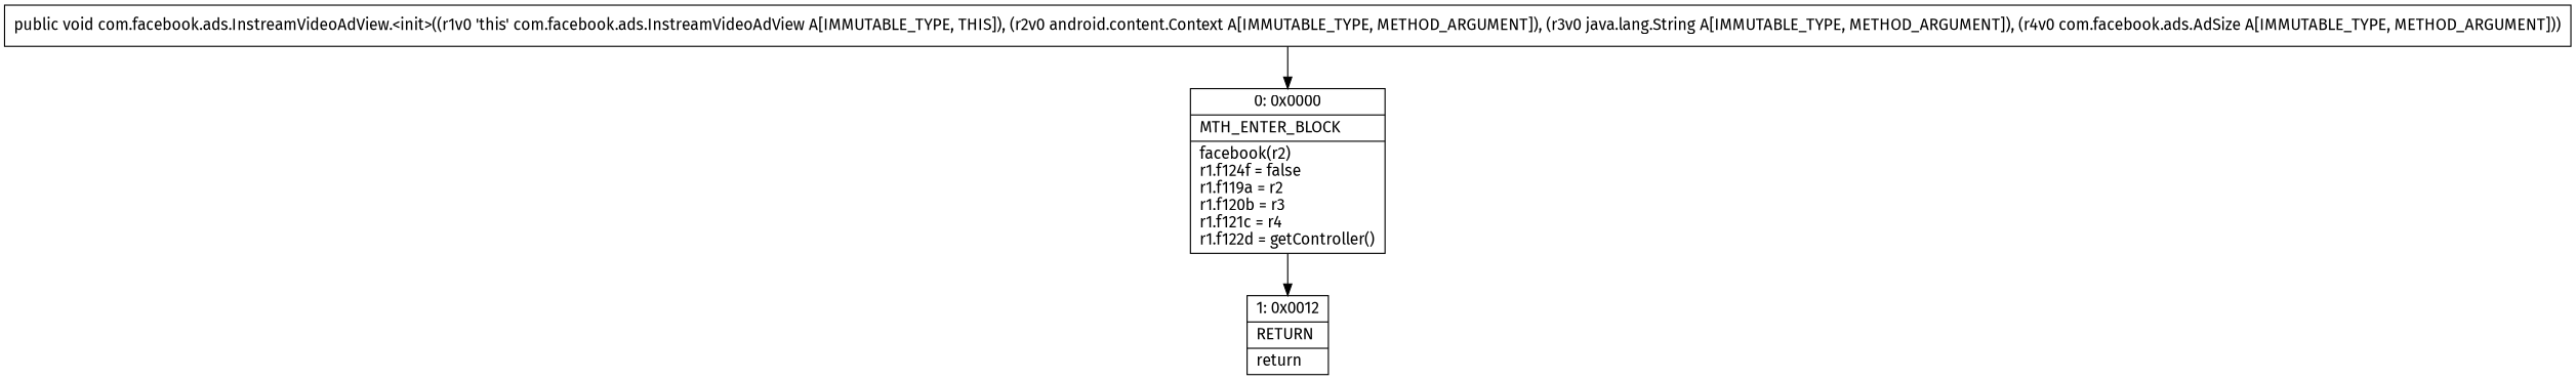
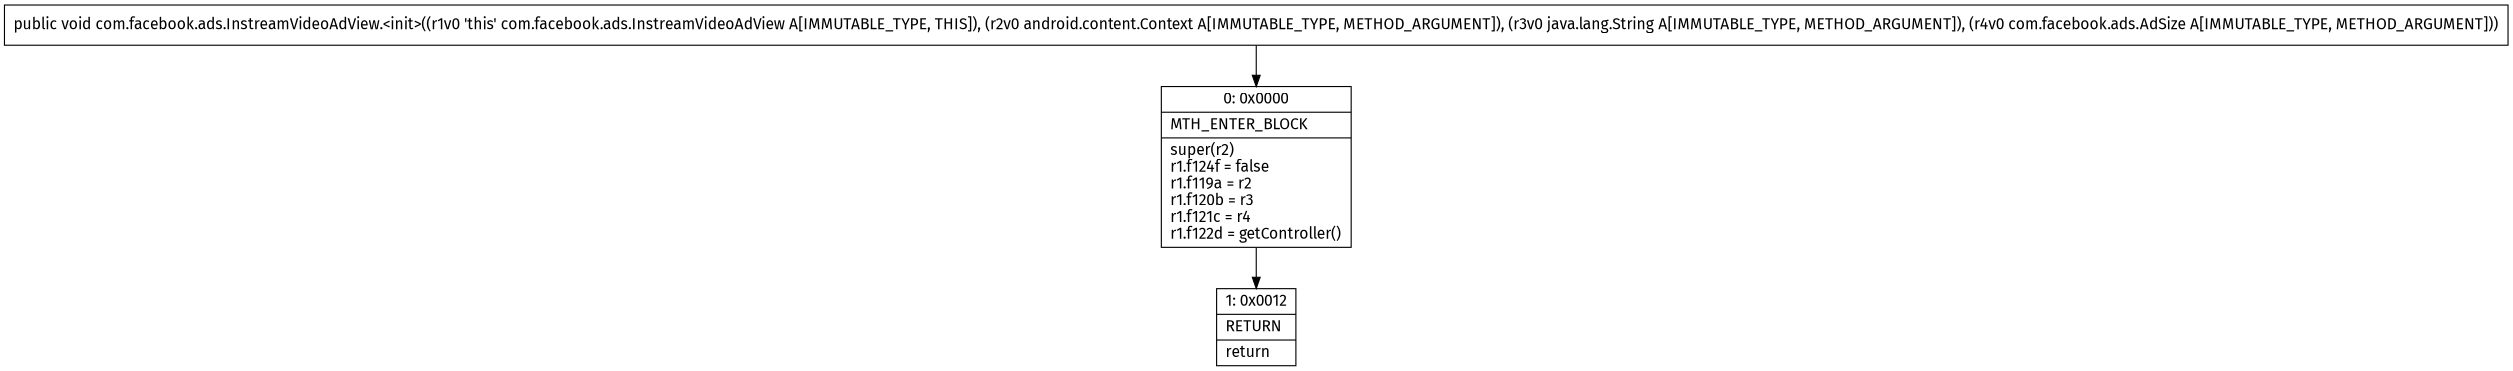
  digraph {
    fontname="Fira Sans"
    node [shape=record fontname="Fira Sans"]
    edge [fontname="Fira Sans"]
-   n1 [label="{0\:\ 0x0000|MTH_ENTER_BLOCK\l|facebook(r2)\lr1.f124f = false\lr1.f119a = r2\lr1.f120b = r3\lr1.f121c = r4\lr1.f122d = getController()\l}"]
+   n1 [label="{0\:\ 0x0000|MTH_ENTER_BLOCK\l|super(r2)\lr1.f124f = false\lr1.f119a = r2\lr1.f120b = r3\lr1.f121c = r4\lr1.f122d = getController()\l}"]
    n2 [label="{1\:\ 0x0012|RETURN\l|return\l}"]
    n3 [label="{public void com.facebook.ads.InstreamVideoAdView.\<init\>((r1v0 'this' com.facebook.ads.InstreamVideoAdView A[IMMUTABLE_TYPE, THIS]), (r2v0 android.content.Context A[IMMUTABLE_TYPE, METHOD_ARGUMENT]), (r3v0 java.lang.String A[IMMUTABLE_TYPE, METHOD_ARGUMENT]), (r4v0 com.facebook.ads.AdSize A[IMMUTABLE_TYPE, METHOD_ARGUMENT])) }"]
    n1 -> n2
    n3 -> n1
  }
